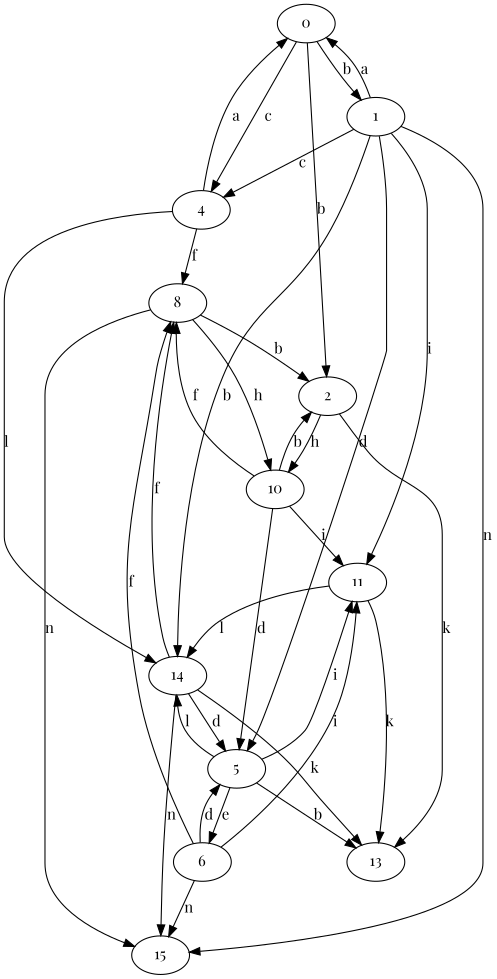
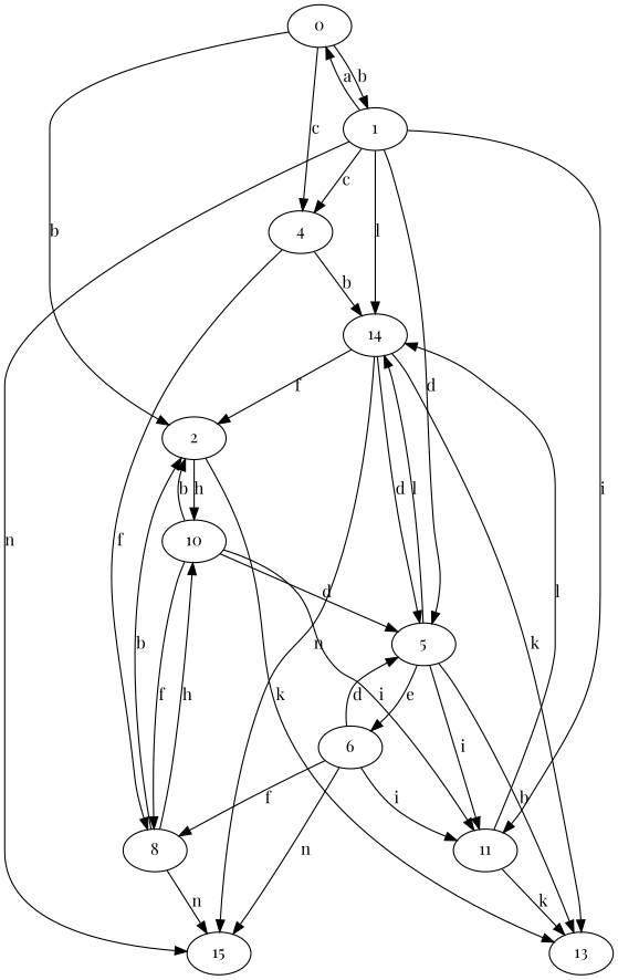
  strict digraph {
    fontname="Playfair Display"
    node [fontname="Playfair Display"]
    edge [fontname="Playfair Display"]
    0
    1
    2
    4
    5
    11
    14
    15
    10
    13
    8
    6
    0 -> 1 [label=b]
    0 -> 2 [label=b]
    0 -> 4 [label=c]
    1 -> 0 [label=a]
    1 -> 4 [label=c]
    1 -> 5 [label=d]
    1 -> 11 [label=i]
-   1 -> 14 [label=b]
+   1 -> 14 [label=l]
    1 -> 15 [label=n]
    2 -> 10 [label=h]
    2 -> 13 [label=k]
-   4 -> 0 [label=a]
-   4 -> 14 [label=l]
+   4 -> 14 [label=b]
    4 -> 8 [label=f]
    5 -> 11 [label=i]
    5 -> 14 [label=l]
    5 -> 13 [label=b]
    5 -> 6 [label=e]
    11 -> 14 [label=l]
    11 -> 13 [label=k]
    14 -> 5 [label=d]
    14 -> 15 [label=n]
    14 -> 13 [label=k]
-   14 -> 8 [label=f]
+   14 -> 2 [label=f]
    10 -> 2 [label=b]
    10 -> 5 [label=d]
    10 -> 11 [label=i]
    10 -> 8 [label=f]
    8 -> 2 [label=b]
    8 -> 15 [label=n]
    8 -> 10 [label=h]
    6 -> 5 [label=d]
    6 -> 11 [label=i]
    6 -> 15 [label=n]
    6 -> 8 [label=f]
  }
